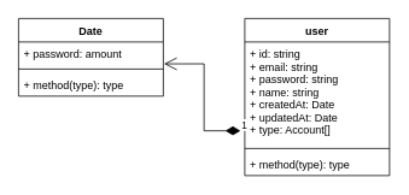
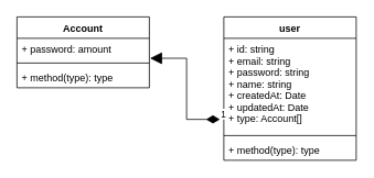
  <mxCell id="0" />
  <mxCell id="1" parent="0" />
  <mxCell id="2" value="user" style="swimlane;fontStyle=1;align=center;verticalAlign=top;childLayout=stackLayout;horizontal=1;startSize=26;horizontalStack=0;resizeParent=1;resizeParentMax=0;resizeLast=0;collapsible=1;marginBottom=0;" vertex="1" parent="1"><mxGeometry x="270" y="20" width="160" height="174" as="geometry"><mxRectangle x="320" y="110" width="70" height="30" as="alternateBounds" /></mxGeometry></mxCell>
  <mxCell id="3" value="+ id: string&#10;+ email: string&#10;+ password: string&#10;+ name: string&#10;+ createdAt: Date&#10;+ updatedAt: Date&#10;+ type: Account[]" style="text;strokeColor=none;fillColor=none;align=left;verticalAlign=top;spacingLeft=4;spacingRight=4;overflow=hidden;rotatable=0;points=[[0,0.5],[1,0.5]];portConstraint=eastwest;" vertex="1" parent="2"><mxGeometry y="26" width="160" height="114" as="geometry" /></mxCell>
  <mxCell id="4" value="" style="line;strokeWidth=1;fillColor=none;align=left;verticalAlign=middle;spacingTop=-1;spacingLeft=3;spacingRight=3;rotatable=0;labelPosition=right;points=[];portConstraint=eastwest;" vertex="1" parent="2"><mxGeometry y="140" width="160" height="8" as="geometry" /></mxCell>
  <mxCell id="5" value="+ method(type): type" style="text;strokeColor=none;fillColor=none;align=left;verticalAlign=top;spacingLeft=4;spacingRight=4;overflow=hidden;rotatable=0;points=[[0,0.5],[1,0.5]];portConstraint=eastwest;" vertex="1" parent="2"><mxGeometry y="148" width="160" height="26" as="geometry" /></mxCell>
- <mxCell id="6" value="Date" style="swimlane;fontStyle=1;align=center;verticalAlign=top;childLayout=stackLayout;horizontal=1;startSize=26;horizontalStack=0;resizeParent=1;resizeParentMax=0;resizeLast=0;collapsible=1;marginBottom=0;" vertex="1" parent="1"><mxGeometry x="20" y="20" width="160" height="86" as="geometry" /></mxCell>
+ <mxCell id="6" value="Account" style="swimlane;fontStyle=1;align=center;verticalAlign=top;childLayout=stackLayout;horizontal=1;startSize=26;horizontalStack=0;resizeParent=1;resizeParentMax=0;resizeLast=0;collapsible=1;marginBottom=0;" vertex="1" parent="1"><mxGeometry x="20" y="20" width="160" height="86" as="geometry" /></mxCell>
  <mxCell id="7" value="+ password: amount" style="text;strokeColor=none;fillColor=none;align=left;verticalAlign=top;spacingLeft=4;spacingRight=4;overflow=hidden;rotatable=0;points=[[0,0.5],[1,0.5]];portConstraint=eastwest;" vertex="1" parent="6"><mxGeometry y="26" width="160" height="26" as="geometry" /></mxCell>
  <mxCell id="8" value="" style="line;strokeWidth=1;fillColor=none;align=left;verticalAlign=middle;spacingTop=-1;spacingLeft=3;spacingRight=3;rotatable=0;labelPosition=right;points=[];portConstraint=eastwest;" vertex="1" parent="6"><mxGeometry y="52" width="160" height="8" as="geometry" /></mxCell>
  <mxCell id="9" value="+ method(type): type" style="text;strokeColor=none;fillColor=none;align=left;verticalAlign=top;spacingLeft=4;spacingRight=4;overflow=hidden;rotatable=0;points=[[0,0.5],[1,0.5]];portConstraint=eastwest;" vertex="1" parent="6"><mxGeometry y="60" width="160" height="26" as="geometry" /></mxCell>
- <mxCell id="10" value="1" style="endArrow=open;html=1;endSize=12;startArrow=diamondThin;startSize=14;startFill=1;edgeStyle=orthogonalEdgeStyle;align=left;verticalAlign=bottom;rounded=0;entryX=1.005;entryY=0.932;entryDx=0;entryDy=0;entryPerimeter=0;exitX=-0.029;exitY=0.863;exitDx=0;exitDy=0;exitPerimeter=0;" edge="1" parent="1" source="3" target="7"><mxGeometry x="-1" y="3" relative="1" as="geometry"><mxPoint x="200" y="200" as="sourcePoint" /><mxPoint x="290" y="140" as="targetPoint" /></mxGeometry></mxCell>
+ <mxCell id="10" value="1" style="endArrow=block;html=1;endSize=12;startArrow=diamondThin;startSize=14;startFill=1;edgeStyle=orthogonalEdgeStyle;align=left;verticalAlign=bottom;rounded=0;entryX=1.005;entryY=0.932;entryDx=0;entryDy=0;entryPerimeter=0;exitX=-0.029;exitY=0.863;exitDx=0;exitDy=0;exitPerimeter=0;" edge="1" parent="1" source="3" target="7"><mxGeometry x="-1" y="3" relative="1" as="geometry"><mxPoint x="200" y="200" as="sourcePoint" /><mxPoint x="290" y="140" as="targetPoint" /></mxGeometry></mxCell>
